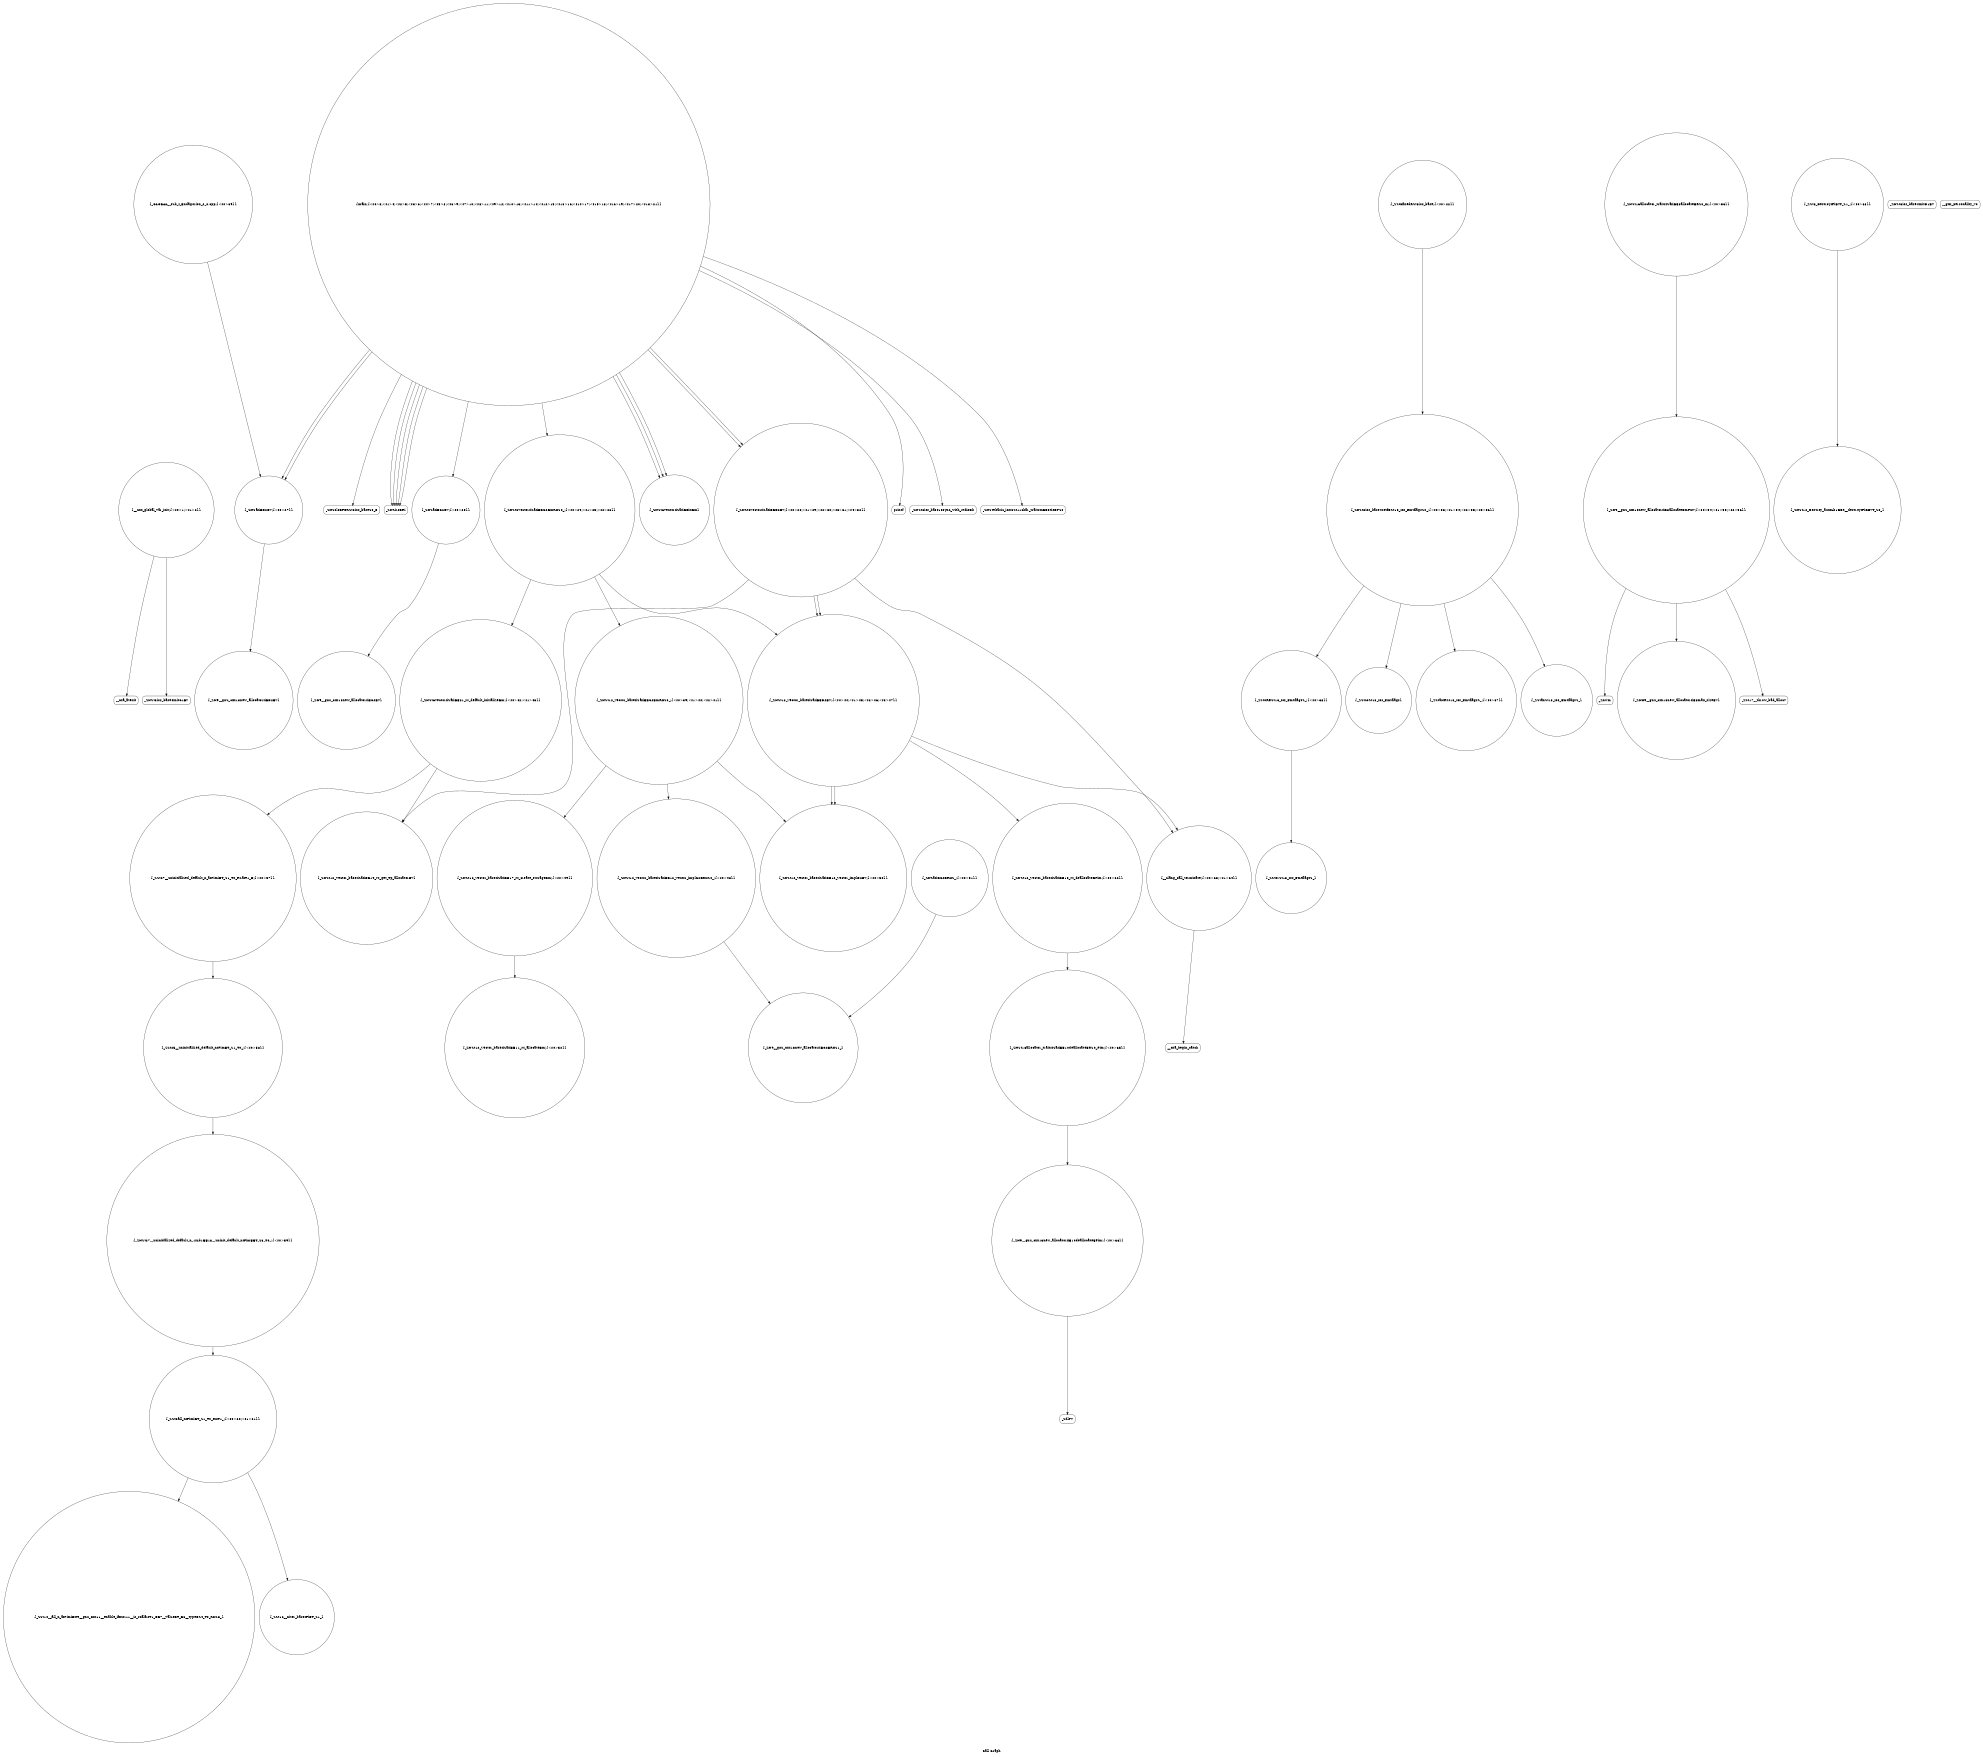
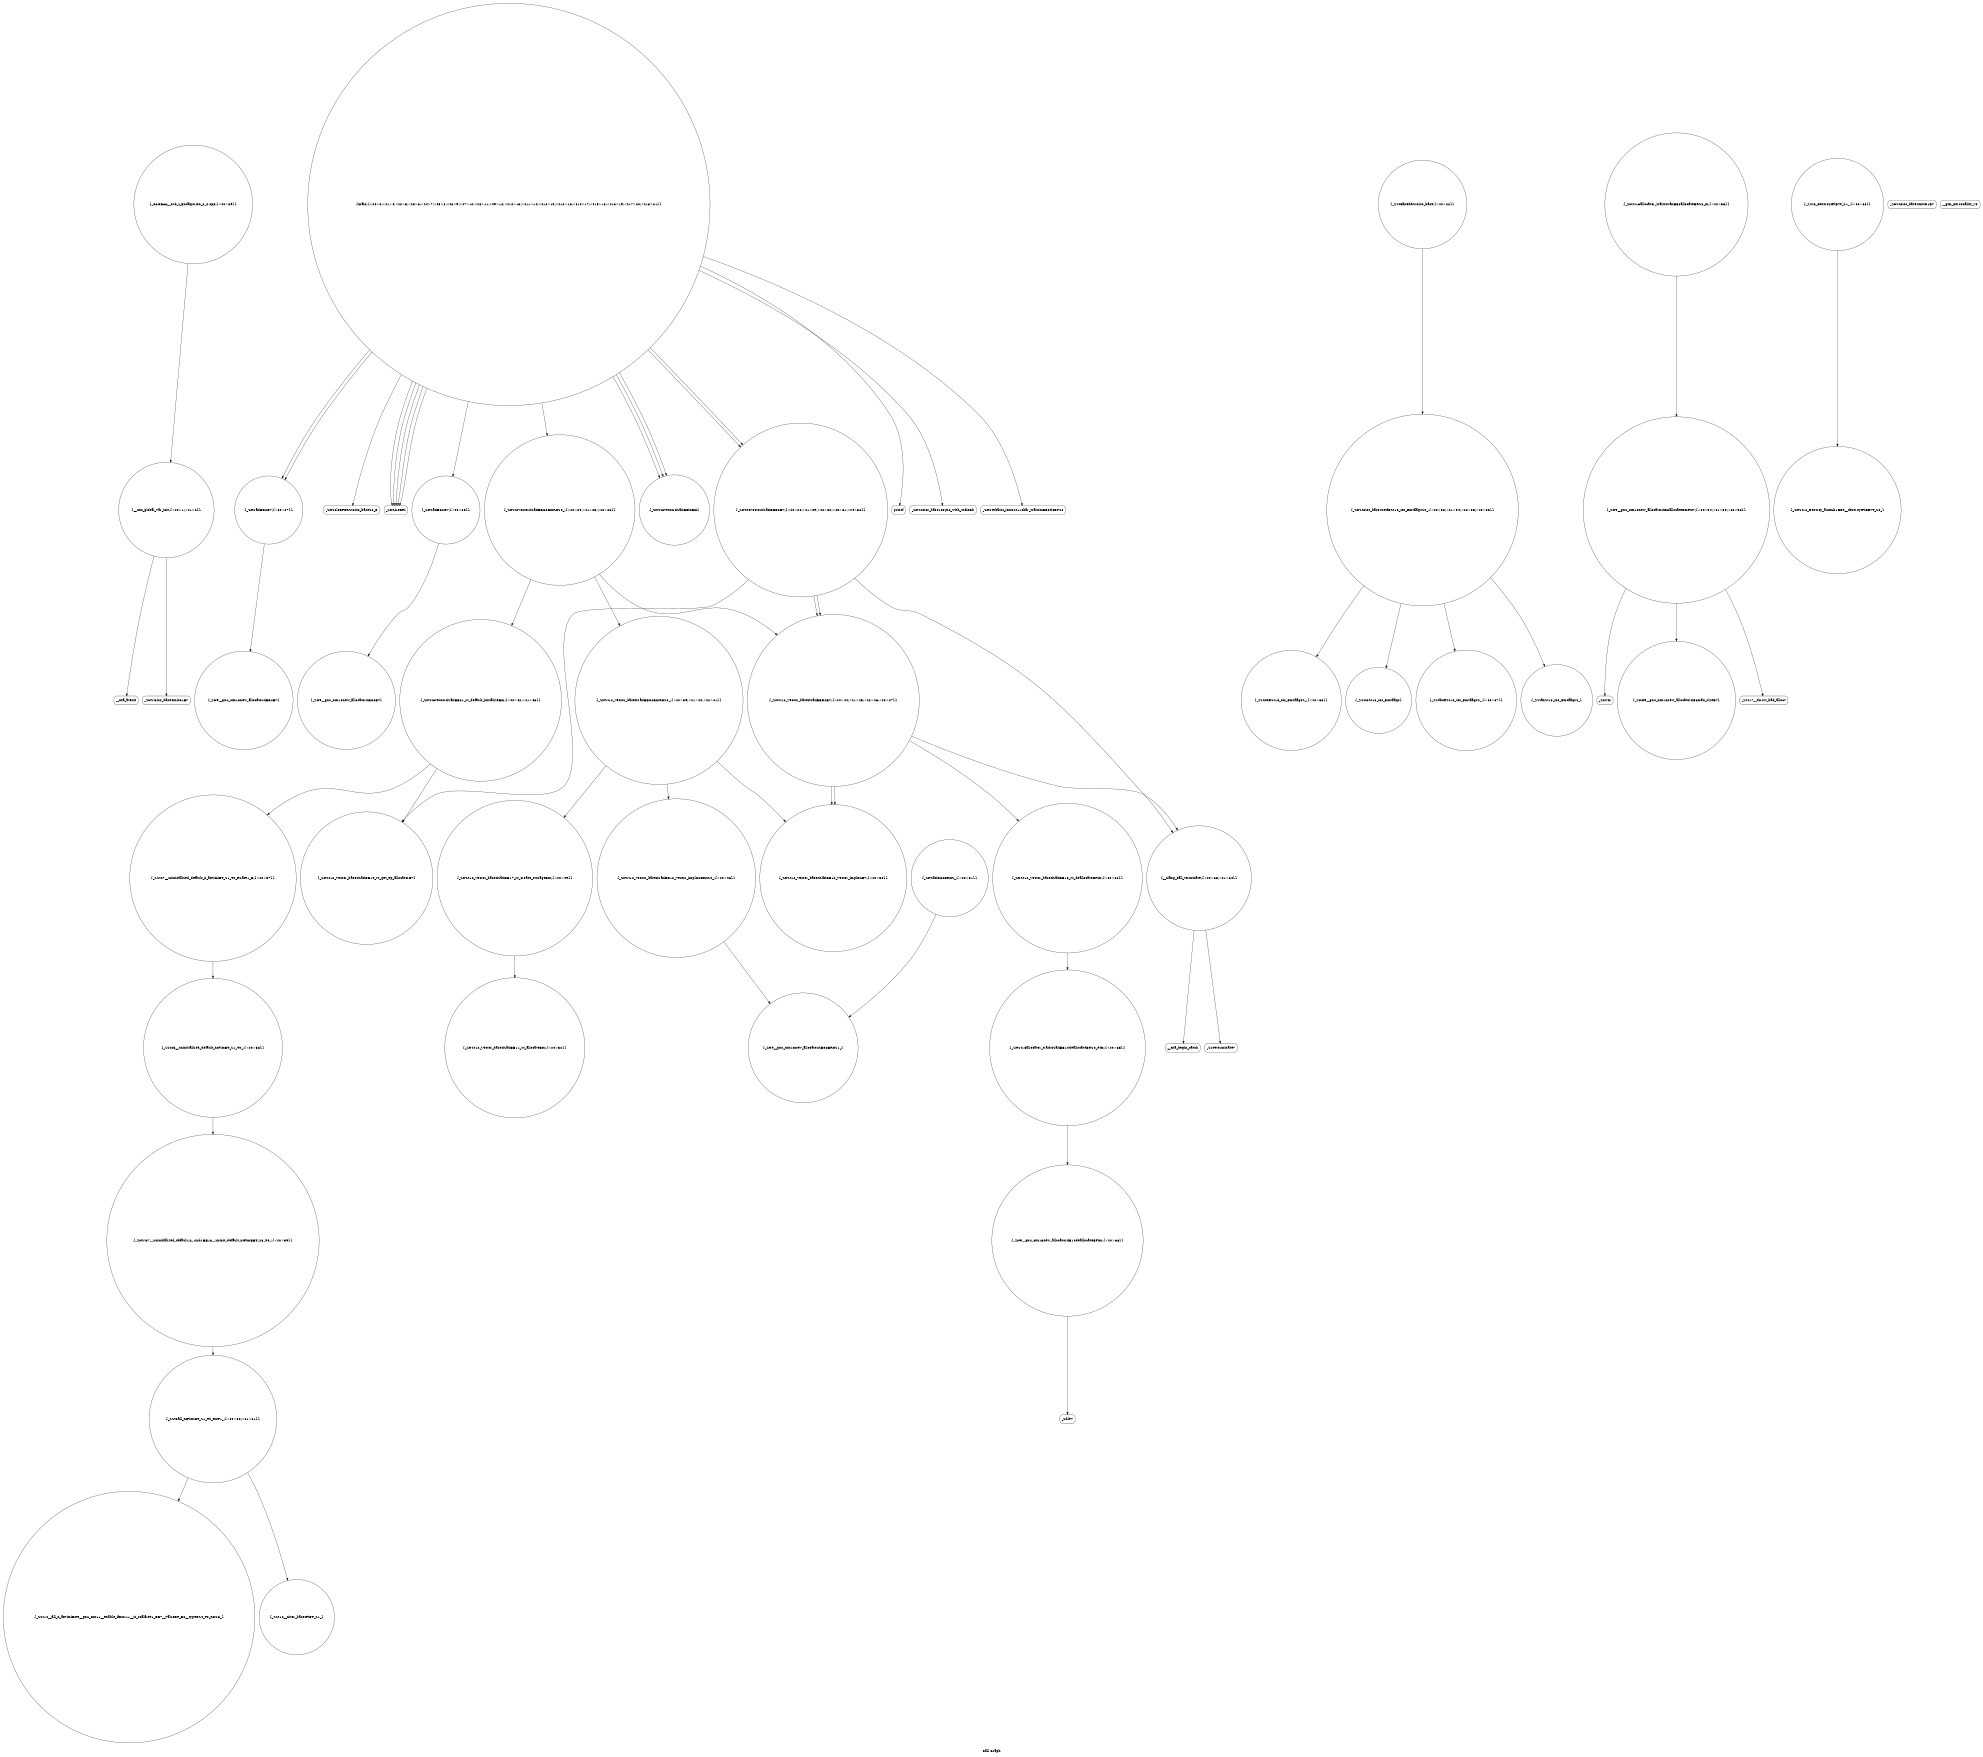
  digraph {
    label="Call Graph"
    node [shape=circle]
    edge [color=black tailport=s0]
    n1 [label="{__cxx_global_var_init|{<s0>1|<s1>2}}"]
    n2 [label="{_ZNSt8ios_base4InitC1Ev}" shape=Mrecord]
    n3 [label="{__cxa_atexit}" shape=Mrecord]
    n4 [label="{_ZSt10__fill_n_aIPimiEN9__gnu_cxx11__enable_ifIXsr11__is_scalarIT1_EE7__valueET_E6__typeES4_T0_RKS3_}"]
    n5 [label="{_ZN9__gnu_cxx13new_allocatorIiE10deallocateEPim|{<s0>66}}"]
    n6 [label="{_ZdlPv}" shape=Mrecord]
    n7 [label="{_ZNSaIiED2Ev|{<s0>27}}"]
    n8 [label="{_ZN9__gnu_cxx13new_allocatorIiED2Ev}"]
    n9 [label="{_ZStoRRSt13_Ios_FmtflagsS_|{<s0>38}}"]
-   n10 [label="{_ZStorSt13_Ios_FmtflagsS_}"]
    n11 [label="{_ZNSt12_Vector_baseIiSaIiEED2Ev|{<s0>44|<s1>45|<s2>46|<s3>47}}"]
    n12 [label="{_ZNSt12_Vector_baseIiSaIiEE13_M_deallocateEPim|{<s0>62}}"]
    n13 [label="{_ZNSt12_Vector_baseIiSaIiEE12_Vector_implD2Ev|{<s0>50}}"]
    n14 [label="{__clang_call_terminate|{<s0>63|<s1>64}}"]
    n15 [label="{_ZNSt16allocator_traitsISaIiEE10deallocateERS0_Pim|{<s0>65}}"]
    n16 [label="{__cxa_begin_catch}" shape=Mrecord]
+   n17 [label="{_ZSt9terminatev}" shape=Mrecord]
    n18 [label="{_ZNSt16allocator_traitsISaIiEE8allocateERS0_m|{<s0>53}}"]
    n19 [label="{_ZN9__gnu_cxx13new_allocatorIiE8allocateEmPKv|{<s0>54|<s1>55|<s2>56}}"]
    n20 [label="{_Znwm}" shape=Mrecord]
    n21 [label="{_ZNK9__gnu_cxx13new_allocatorIiE8max_sizeEv}"]
    n22 [label="{_ZSt17__throw_bad_allocv}" shape=Mrecord]
    n23 [label="{_ZSt25__uninitialized_default_nIPimET_S1_T0_|{<s0>58}}"]
    n24 [label="{_ZNSt27__uninitialized_default_n_1ILb1EE18__uninit_default_nIPimEET_S3_T0_|{<s0>59}}"]
    n25 [label="{_ZSt6fill_nIPimiET_S1_T0_RKT1_|{<s0>60|<s1>61}}"]
    n26 [label="{_ZSt12__niter_baseIPiET_S1_}"]
    n27 [label="{main|{<s0>3|<s1>4|<s2>5|<s3>6|<s4>7|<s5>8|<s6>9|<s7>10|<s8>11|<s9>12|<s10>13|<s11>14|<s12>15|<s13>16|<s14>17|<s15>18|<s16>19|<s17>20|<s18>21}}"]
    n28 [label="{_ZNSt8ios_base15sync_with_stdioEb}" shape=Mrecord]
    n29 [label="{_ZNSt9basic_iosIcSt11char_traitsIcEE3tieEPSo}" shape=Mrecord]
    n30 [label="{_ZNSolsEPFRSt8ios_baseS0_E}" shape=Mrecord]
    n31 [label="{_ZNSirsERi}" shape=Mrecord]
    n32 [label="{_ZNSaIiEC2Ev|{<s0>23}}"]
    n33 [label="{_ZNSt6vectorIiSaIiEEC2EmRKS0_|{<s0>24|<s1>25|<s2>26}}"]
    n34 [label="{_ZNSt6vectorIiSaIiEEixEm}"]
    n35 [label="{_ZNSt6vectorIiSaIiEED2Ev|{<s0>28|<s1>29|<s2>30|<s3>31|<s4>32}}"]
    n36 [label="{printf}" shape=Mrecord]
    n37 [label="{_ZN9__gnu_cxx13new_allocatorIiEC2Ev}"]
    n38 [label="{_ZNSt12_Vector_baseIiSaIiEEC2EmRKS0_|{<s0>39|<s1>40|<s2>41}}"]
    n39 [label="{_ZNSt6vectorIiSaIiEE21_M_default_initializeEm|{<s0>42|<s1>43}}"]
    n40 [label="{_ZNSt12_Vector_baseIiSaIiEE19_M_get_Tp_allocatorEv}"]
    n41 [label="{_ZNSt12_Vector_baseIiSaIiEE12_Vector_implC2ERKS0_|{<s0>48}}"]
    n42 [label="{_ZNSt12_Vector_baseIiSaIiEE17_M_create_storageEm|{<s0>49}}"]
    n43 [label="{_ZSt27__uninitialized_default_n_aIPimiET_S1_T0_RSaIT1_E|{<s0>57}}"]
    n44 [label="{_ZNSt12_Destroy_auxILb1EE9__destroyIPiEEvT_S3_}"]
    n45 [label="{_ZNSt8ios_base4setfESt13_Ios_FmtflagsS0_|{<s0>33|<s1>34|<s2>35|<s3>36}}"]
    n46 [label="{_ZStcoSt13_Ios_Fmtflags}"]
    n47 [label="{_ZStaNRSt13_Ios_FmtflagsS_|{<s0>37}}"]
    n48 [label="{_ZStanSt13_Ios_FmtflagsS_}"]
    n49 [label="{_ZNSaIiEC2ERKS_|{<s0>51}}"]
    n50 [label="{_ZN9__gnu_cxx13new_allocatorIiEC2ERKS1_}"]
    n51 [label="{_ZNSt12_Vector_baseIiSaIiEE11_M_allocateEm|{<s0>52}}"]
    n52 [label="{_GLOBAL__sub_I_Endagorion_2_0.cpp|{<s0>69}}"]
    n53 [label="{_ZNSt8ios_base4InitD1Ev}" shape=Mrecord]
    n54 [label="{_ZSt5fixedRSt8ios_base|{<s0>22}}"]
    n55 [label="{_ZSt8_DestroyIPiEvT_S1_|{<s0>68}}"]
    n56 [label="{__gxx_personality_v0}" shape=Mrecord]
    n1 -> n2
    n1 -> n3 [tailport=s1]
    n5 -> n6
    n7 -> n8
-   n9 -> n10
    n11 -> n12
    n11 -> n13 [tailport=s1]
    n11 -> n13 [tailport=s2]
    n11 -> n14 [tailport=s3]
    n12 -> n15
    n14 -> n16
+   n14 -> n17 [tailport=s1]
    n15 -> n5
    n18 -> n19
    n19 -> n20 [tailport=s2]
    n19 -> n21
    n19 -> n22 [tailport=s1]
    n23 -> n24
    n24 -> n25
    n25 -> n4 [tailport=s1]
    n25 -> n26
    n27 -> n7 [tailport=s10]
    n27 -> n7 [tailport=s13]
    n27 -> n28
    n27 -> n29 [tailport=s1]
    n27 -> n30 [tailport=s3]
    n27 -> n31 [tailport=s4]
    n27 -> n31 [tailport=s5]
    n27 -> n31 [tailport=s6]
    n27 -> n31 [tailport=s7]
    n27 -> n31 [tailport=s12]
    n27 -> n32 [tailport=s8]
    n27 -> n33 [tailport=s9]
    n27 -> n34 [tailport=s11]
    n27 -> n34 [tailport=s15]
    n27 -> n34 [tailport=s16]
    n27 -> n35 [tailport=s14]
    n27 -> n35 [tailport=s18]
    n27 -> n36 [tailport=s17]
    n32 -> n37
    n33 -> n11 [tailport=s2]
    n33 -> n38
    n33 -> n39 [tailport=s1]
    n35 -> n11 [tailport=s2]
    n35 -> n11 [tailport=s3]
    n35 -> n14 [tailport=s4]
    n35 -> n40
    n38 -> n13 [tailport=s2]
    n38 -> n41
    n38 -> n42 [tailport=s1]
    n39 -> n40
    n39 -> n43 [tailport=s1]
    n41 -> n50
    n42 -> n51
    n43 -> n23
    n45 -> n9 [tailport=s3]
    n45 -> n46
    n45 -> n47 [tailport=s1]
    n45 -> n48 [tailport=s2]
    n49 -> n50
-   n52 -> n7
+   n52 -> n1
    n54 -> n45
    n55 -> n44
  }
